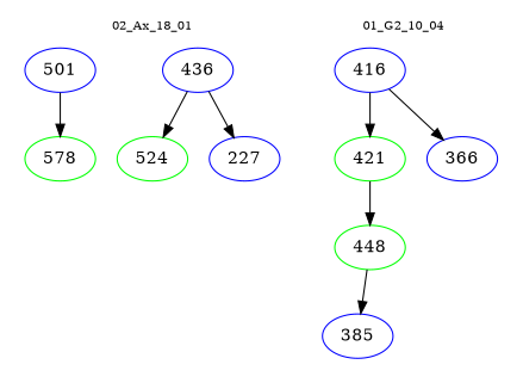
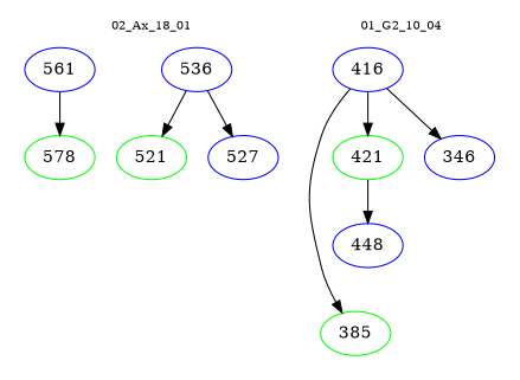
  digraph {
    node [color=blue]
    edge [color=black]
-   n1 [label=436]
-   n2 [color=green label=524]
-   n3 [label=501]
-   n4 [label=227]
+   n1 [label=536]
+   n2 [color=green label=521]
+   n3 [label=561]
+   n4 [label=527]
    n5 [color=green label=578]
    n6 [label=416]
-   n7 [label=385]
+   n7 [color=green label=385]
    n8 [color=green label=421]
-   n9 [label=366]
-   n10 [color=green label=448]
+   n9 [label=346]
+   n10 [label=448]
    subgraph cluster_1 {
      color=white
      fontsize=10
      label="02_Ax_18_01"
      n1
      n2
      n3
      n4
      n5
    }
    subgraph cluster_2 {
      color=white
      fontsize=10
      label="01_G2_10_04"
      n6
      n7
      n8
      n9
      n10
    }
    n1 -> n2
    n1 -> n4
    n3 -> n5
-   n10 -> n7
+   n6 -> n7
    n6 -> n8
    n6 -> n9
    n8 -> n10
  }
